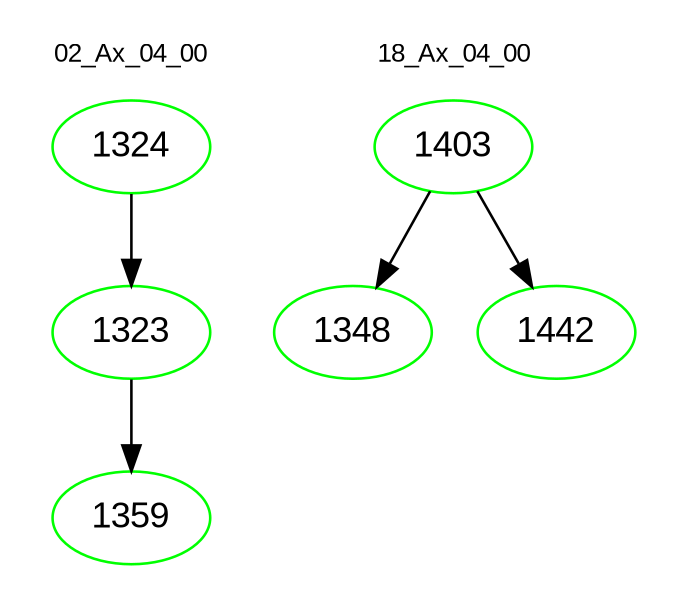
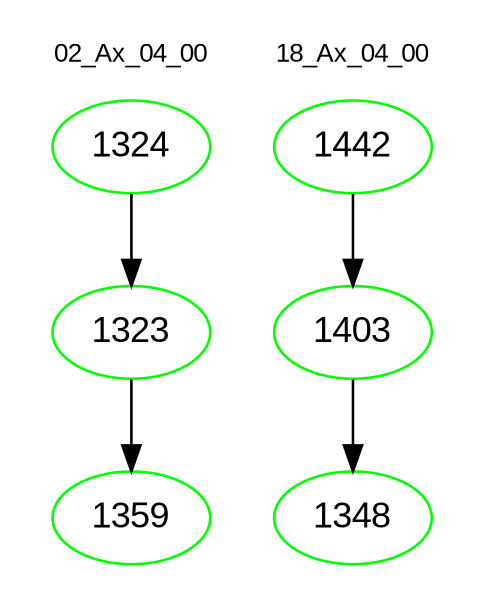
  digraph {
    fontname="Liberation Sans"
    node [color=green fontname="Liberation Sans"]
    edge [color=black fontname="Liberation Sans"]
    n1 [label=1324]
    n2 [label=1323]
    n3 [label=1359]
    n4 [label=1403]
    n5 [label=1348]
    n6 [label=1442]
    subgraph cluster_1 {
      color=white
      fontsize=10
      label="02_Ax_04_00"
      n1
      n2
      n3
    }
    subgraph cluster_2 {
      color=white
      fontsize=10
      label="18_Ax_04_00"
      n4
      n5
      n6
    }
    n1 -> n2
    n2 -> n3
    n4 -> n5
-   n4 -> n6
+   n6 -> n4
  }
